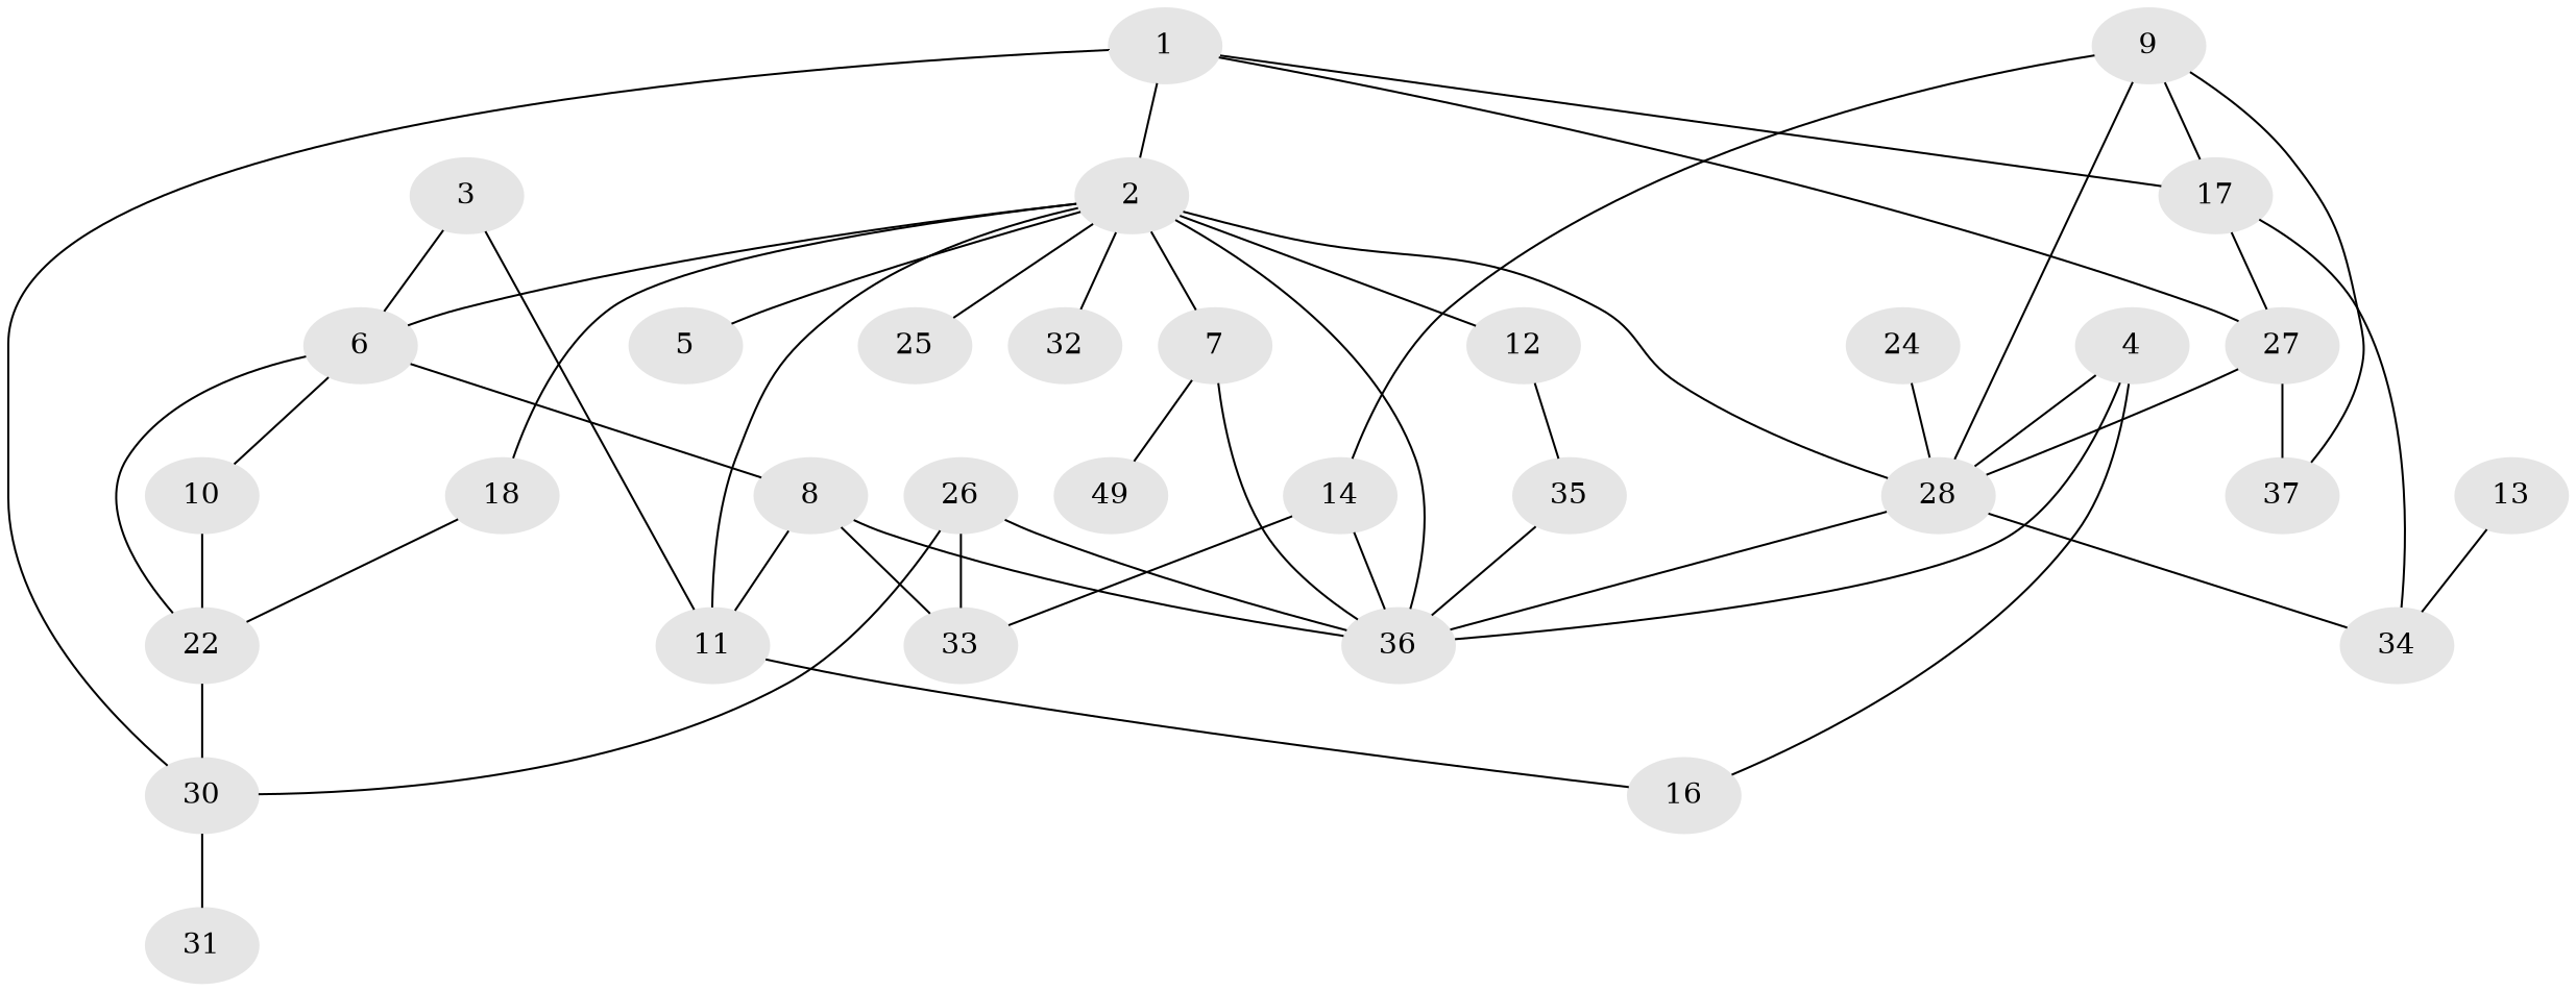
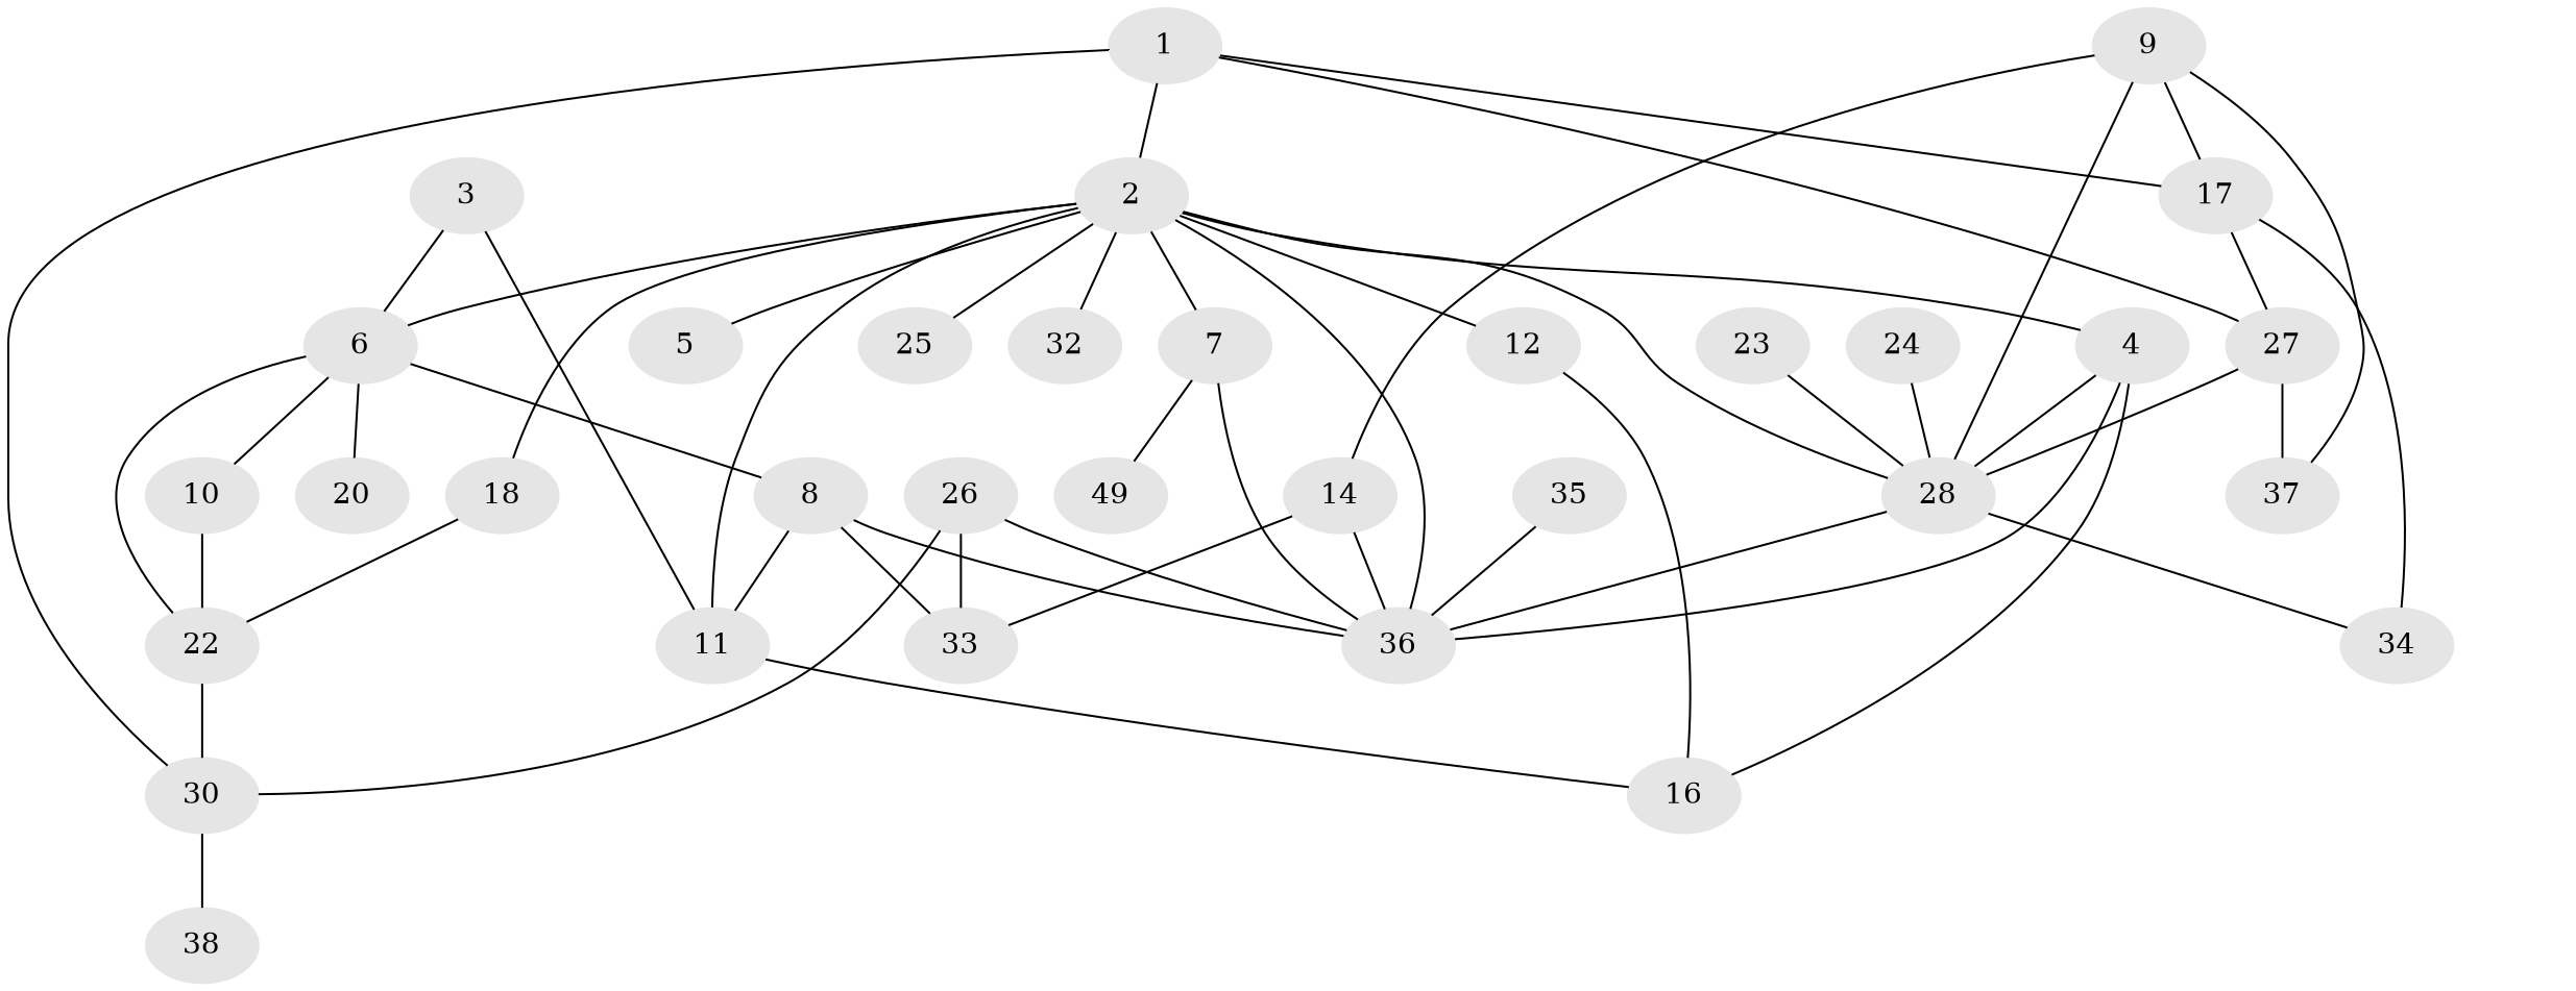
  graph {
    node [color=gray90 style=filled]
    edge [weight=1.0]
    1
    2
    17
    27
    30
    4
    5
    6
    7
    11
    12
    18
    25
    28
    32
    36
    34
    37
-   31
+   31 [label=38]
    16
    8
    10
+   20
    22
    n25 [label=49]
    3
    33
    14
    9
-   13
    26
+   23
    24
    35
    1 -- 2
    1 -- 17
    1 -- 27
    1 -- 30
+   2 -- 4
    2 -- 5
    2 -- 6
    2 -- 7
    2 -- 11
    2 -- 12
    2 -- 18
    2 -- 25
    2 -- 28
    2 -- 32
    2 -- 36
    17 -- 27
    17 -- 34
    27 -- 28 [weight=2.0]
    27 -- 37
    30 -- 31
    4 -- 28
    4 -- 36
    4 -- 16
    6 -- 8
    6 -- 10
+   6 -- 20
    6 -- 22
    7 -- 36
    7 -- n25
    11 -- 16
-   12 -- 35
+   12 -- 16
    18 -- 22
    28 -- 36
    28 -- 34
    8 -- 11
    8 -- 36
    8 -- 33
    10 -- 22
    22 -- 30
    3 -- 6
    3 -- 11
    14 -- 36
    14 -- 33
    9 -- 17
    9 -- 28
    9 -- 37
    9 -- 14
-   13 -- 34
    26 -- 30
    26 -- 36
    26 -- 33
+   23 -- 28
    24 -- 28
    35 -- 36
  }
